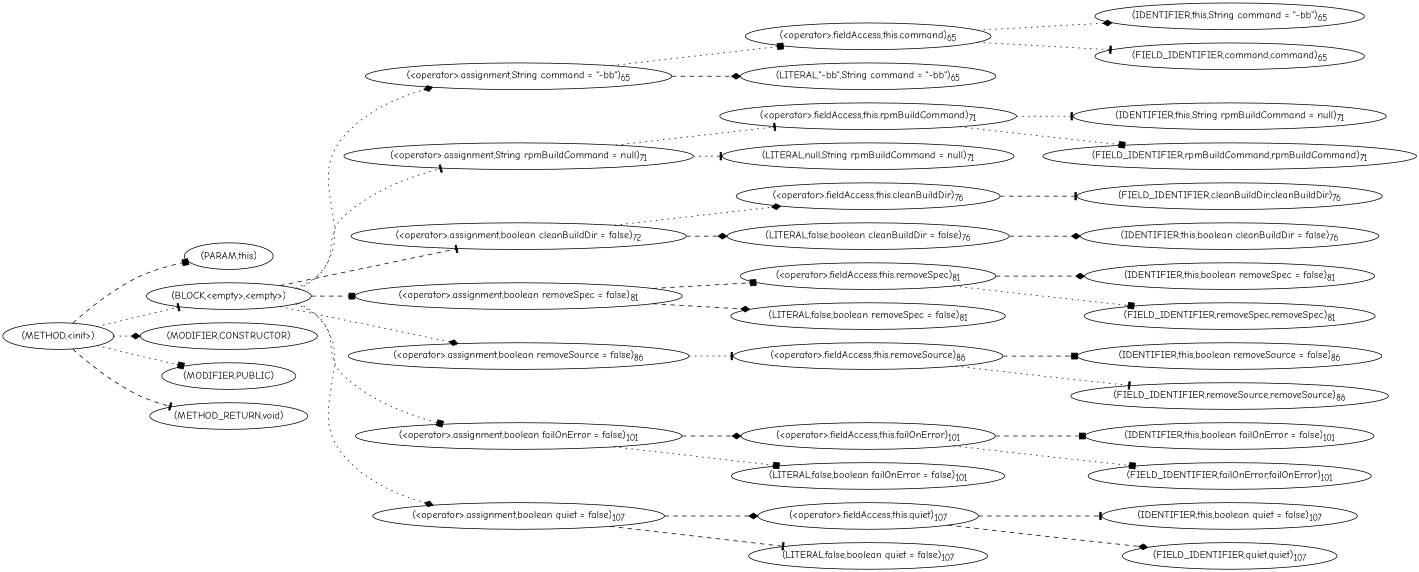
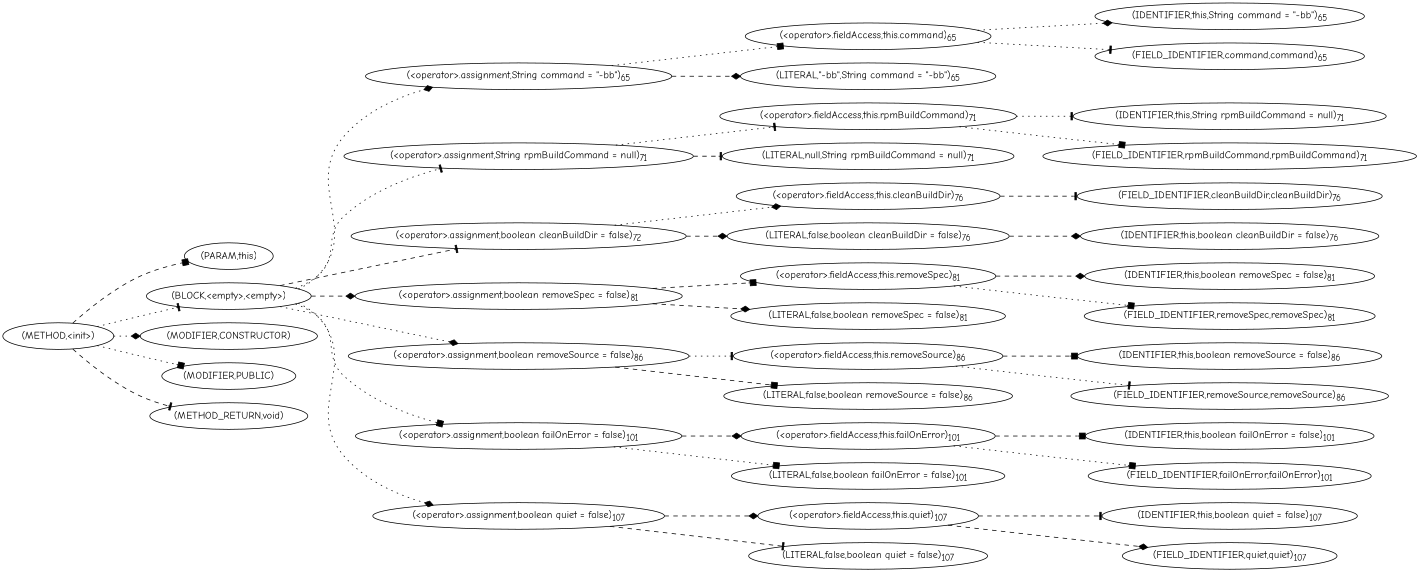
  digraph {
    fontname="Comic Neue"
    rankdir=LR
    node [fontname="Comic Neue"]
    edge [arrowhead=diamond fontname="Comic Neue" style=dotted]
    n1 [label=<(METHOD,&lt;init&gt;)>]
    n2 [label=<(PARAM,this)>]
    n3 [label=<(BLOCK,&lt;empty&gt;,&lt;empty&gt;)>]
    n4 [label=<(MODIFIER,CONSTRUCTOR)>]
    n5 [label=<(MODIFIER,PUBLIC)>]
    n6 [label=<(METHOD_RETURN,void)>]
    n7 [label=<(&lt;operator&gt;.assignment,String command = &quot;-bb&quot;)<SUB>65</SUB>>]
    n8 [label=<(&lt;operator&gt;.assignment,String rpmBuildCommand = null)<SUB>71</SUB>>]
    n9 [label=<(&lt;operator&gt;.assignment,boolean cleanBuildDir = false)<SUB>72</SUB>>]
    n10 [label=<(&lt;operator&gt;.assignment,boolean removeSpec = false)<SUB>81</SUB>>]
    n11 [label=<(&lt;operator&gt;.assignment,boolean removeSource = false)<SUB>86</SUB>>]
    n12 [label=<(&lt;operator&gt;.assignment,boolean failOnError = false)<SUB>101</SUB>>]
    n13 [label=<(&lt;operator&gt;.assignment,boolean quiet = false)<SUB>107</SUB>>]
    n14 [label=<(&lt;operator&gt;.fieldAccess,this.command)<SUB>65</SUB>>]
    n15 [label=<(LITERAL,&quot;-bb&quot;,String command = &quot;-bb&quot;)<SUB>65</SUB>>]
    n16 [label=<(&lt;operator&gt;.fieldAccess,this.rpmBuildCommand)<SUB>71</SUB>>]
    n17 [label=<(LITERAL,null,String rpmBuildCommand = null)<SUB>71</SUB>>]
    n18 [label=<(&lt;operator&gt;.fieldAccess,this.cleanBuildDir)<SUB>76</SUB>>]
    n19 [label=<(LITERAL,false,boolean cleanBuildDir = false)<SUB>76</SUB>>]
    n20 [label=<(&lt;operator&gt;.fieldAccess,this.removeSpec)<SUB>81</SUB>>]
    n21 [label=<(LITERAL,false,boolean removeSpec = false)<SUB>81</SUB>>]
    n22 [label=<(&lt;operator&gt;.fieldAccess,this.removeSource)<SUB>86</SUB>>]
+   n23 [label=<(LITERAL,false,boolean removeSource = false)<SUB>86</SUB>>]
    n24 [label=<(&lt;operator&gt;.fieldAccess,this.failOnError)<SUB>101</SUB>>]
    n25 [label=<(LITERAL,false,boolean failOnError = false)<SUB>101</SUB>>]
    n26 [label=<(&lt;operator&gt;.fieldAccess,this.quiet)<SUB>107</SUB>>]
    n27 [label=<(LITERAL,false,boolean quiet = false)<SUB>107</SUB>>]
    n28 [label=<(IDENTIFIER,this,String command = &quot;-bb&quot;)<SUB>65</SUB>>]
    n29 [label=<(FIELD_IDENTIFIER,command,command)<SUB>65</SUB>>]
    n30 [label=<(IDENTIFIER,this,String rpmBuildCommand = null)<SUB>71</SUB>>]
    n31 [label=<(FIELD_IDENTIFIER,rpmBuildCommand,rpmBuildCommand)<SUB>71</SUB>>]
    n32 [label=<(FIELD_IDENTIFIER,cleanBuildDir,cleanBuildDir)<SUB>76</SUB>>]
    n33 [label=<(IDENTIFIER,this,boolean cleanBuildDir = false)<SUB>76</SUB>>]
    n34 [label=<(IDENTIFIER,this,boolean removeSpec = false)<SUB>81</SUB>>]
    n35 [label=<(FIELD_IDENTIFIER,removeSpec,removeSpec)<SUB>81</SUB>>]
    n36 [label=<(IDENTIFIER,this,boolean removeSource = false)<SUB>86</SUB>>]
    n37 [label=<(FIELD_IDENTIFIER,removeSource,removeSource)<SUB>86</SUB>>]
    n38 [label=<(IDENTIFIER,this,boolean failOnError = false)<SUB>101</SUB>>]
    n39 [label=<(FIELD_IDENTIFIER,failOnError,failOnError)<SUB>101</SUB>>]
    n40 [label=<(IDENTIFIER,this,boolean quiet = false)<SUB>107</SUB>>]
    n41 [label=<(FIELD_IDENTIFIER,quiet,quiet)<SUB>107</SUB>>]
    n1 -> n2 [arrowhead=box style=dashed]
    n1 -> n3 [arrowhead=tee]
    n1 -> n4
    n1 -> n5 [arrowhead=box]
    n1 -> n6 [arrowhead=tee style=dashed]
    n3 -> n7
    n3 -> n8 [arrowhead=tee]
    n3 -> n9 [arrowhead=tee style=dashed]
-   n3 -> n10 [arrowhead=box style=dashed]
+   n3 -> n10 [style=dashed]
    n3 -> n11
    n3 -> n12 [arrowhead=box]
    n3 -> n13
    n7 -> n14 [arrowhead=box]
    n7 -> n15 [style=dashed]
    n8 -> n16 [arrowhead=tee]
-   n8 -> n17 [arrowhead=tee]
+   n8 -> n17 [arrowhead=tee style=dashed]
    n9 -> n18
    n9 -> n19 [style=dashed]
    n10 -> n20 [arrowhead=box style=dashed]
    n10 -> n21 [style=dashed]
    n11 -> n22 [arrowhead=tee]
+   n11 -> n23 [arrowhead=box style=dashed]
    n12 -> n24 [style=dashed]
    n12 -> n25 [arrowhead=box]
    n13 -> n26 [style=dashed]
    n13 -> n27 [arrowhead=tee style=dashed]
    n14 -> n28
    n14 -> n29 [arrowhead=tee]
    n16 -> n30 [arrowhead=tee]
    n16 -> n31 [arrowhead=box]
    n18 -> n32 [arrowhead=tee style=dashed]
    n19 -> n33 [style=dashed]
    n20 -> n34 [style=dashed]
    n20 -> n35 [arrowhead=box]
    n22 -> n36 [arrowhead=box style=dashed]
    n22 -> n37 [arrowhead=tee]
    n24 -> n38 [arrowhead=box style=dashed]
    n24 -> n39 [arrowhead=box]
    n26 -> n40 [arrowhead=tee style=dashed]
    n26 -> n41 [style=dashed]
  }
